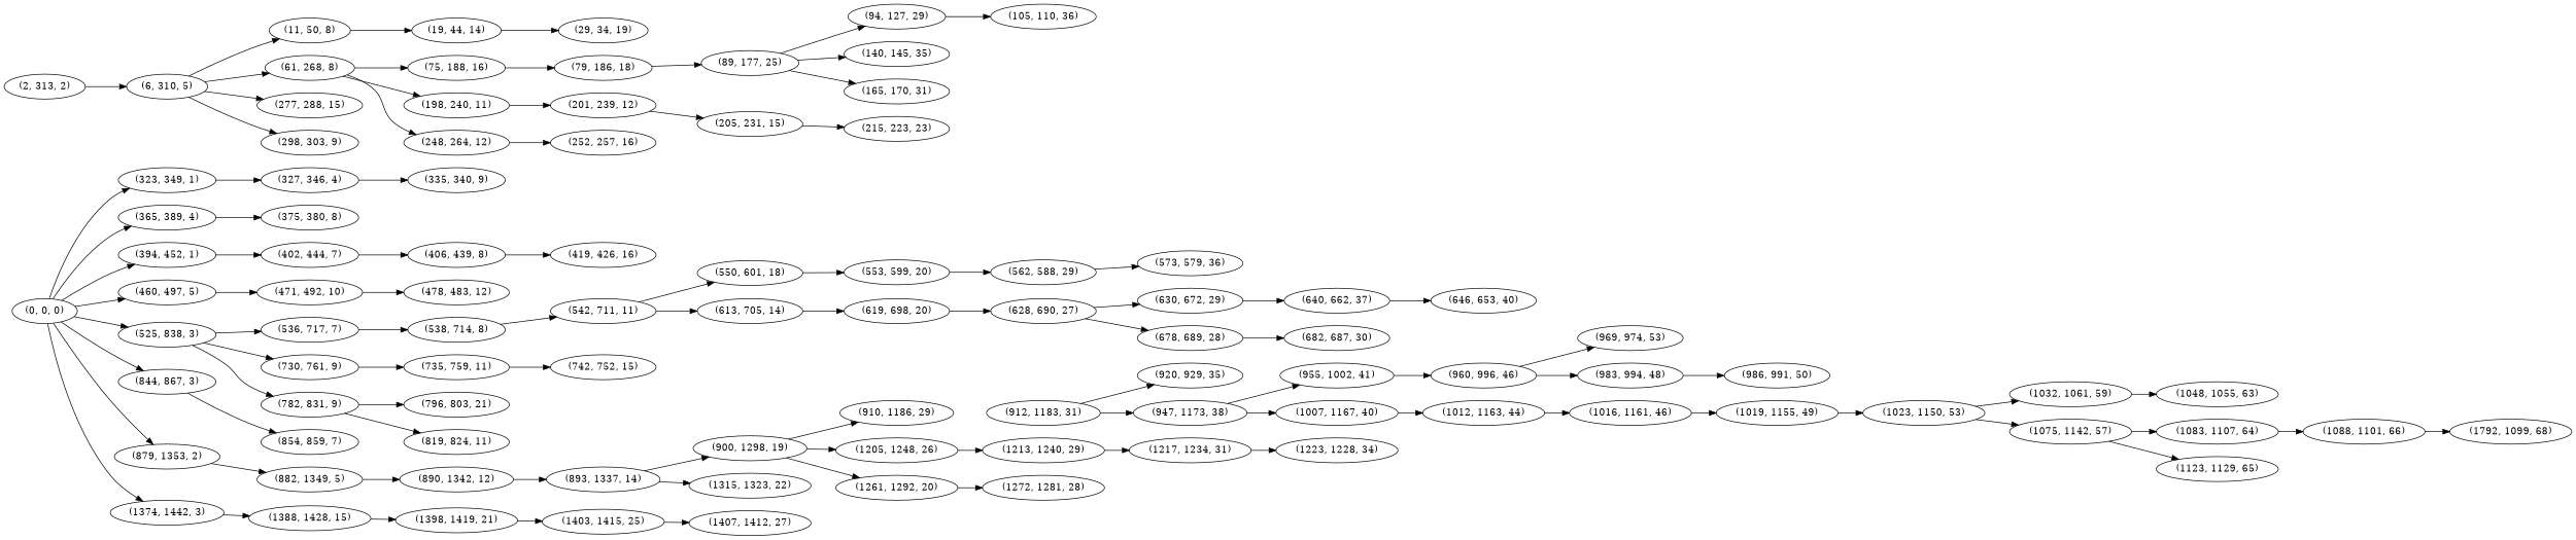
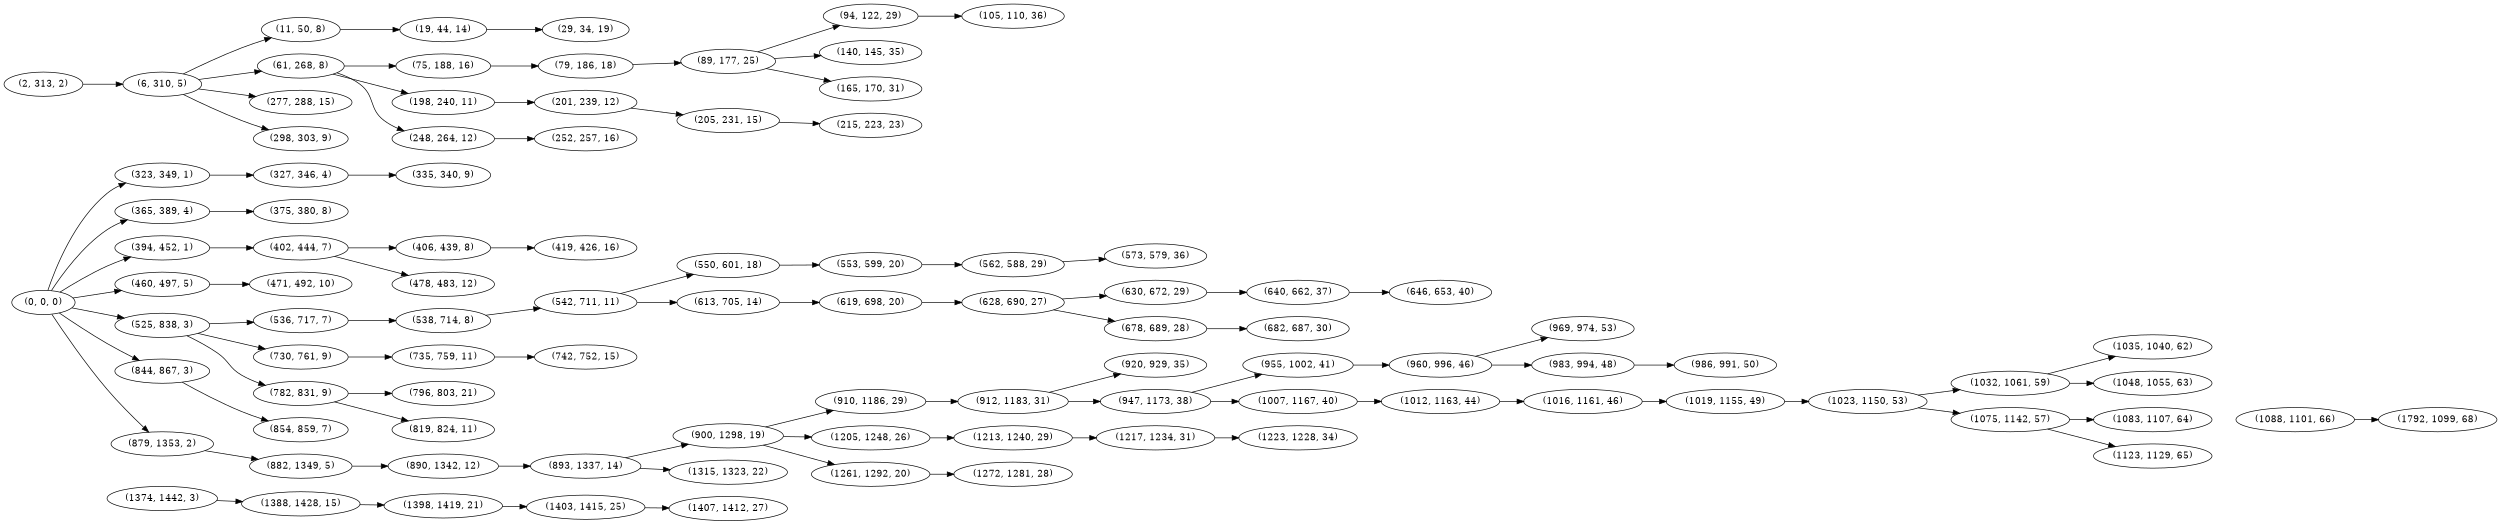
  digraph {
    rankdir=LR
    "(0, 0, 0)"
    "(323, 349, 1)"
    "(365, 389, 4)"
    "(394, 452, 1)"
    "(460, 497, 5)"
    "(525, 838, 3)"
    "(844, 867, 3)"
    "(879, 1353, 2)"
    "(1374, 1442, 3)"
    "(2, 313, 2)"
    "(6, 310, 5)"
    "(327, 346, 4)"
    "(375, 380, 8)"
    "(402, 444, 7)"
    "(471, 492, 10)"
    "(536, 717, 7)"
    "(730, 761, 9)"
    "(782, 831, 9)"
    "(854, 859, 7)"
    "(882, 1349, 5)"
    "(1388, 1428, 15)"
    "(11, 50, 8)"
    "(61, 268, 8)"
    n24 [label="(277, 288, 15)"]
    "(298, 303, 9)"
    "(19, 44, 14)"
    "(75, 188, 16)"
    "(198, 240, 11)"
    "(248, 264, 12)"
    "(29, 34, 19)"
    "(79, 186, 18)"
    "(201, 239, 12)"
    "(252, 257, 16)"
    "(89, 177, 25)"
-   "(94, 122, 29)" [label="(94, 127, 29)"]
+   "(94, 122, 29)"
    "(140, 145, 35)"
    "(165, 170, 31)"
    "(105, 110, 36)"
    "(205, 231, 15)"
    "(215, 223, 23)"
    "(335, 340, 9)"
    "(406, 439, 8)"
    "(419, 426, 16)"
    "(478, 483, 12)"
    "(538, 714, 8)"
    "(735, 759, 11)"
    "(796, 803, 21)"
    "(819, 824, 11)"
    "(542, 711, 11)"
    "(550, 601, 18)"
    "(613, 705, 14)"
    "(553, 599, 20)"
    "(619, 698, 20)"
    "(562, 588, 29)"
    "(573, 579, 36)"
    "(628, 690, 27)"
    "(630, 672, 29)"
    "(678, 689, 28)"
    "(640, 662, 37)"
    "(682, 687, 30)"
    "(646, 653, 40)"
    "(742, 752, 15)"
    "(890, 1342, 12)"
    "(893, 1337, 14)"
    "(900, 1298, 19)"
    "(1315, 1323, 22)"
    "(910, 1186, 29)"
    "(1205, 1248, 26)"
    "(1261, 1292, 20)"
    "(912, 1183, 31)"
    "(1213, 1240, 29)"
    "(1272, 1281, 28)"
    "(920, 929, 35)"
    "(947, 1173, 38)"
    "(955, 1002, 41)"
    "(1007, 1167, 40)"
    "(960, 996, 46)"
    "(1012, 1163, 44)"
    "(969, 974, 53)"
    "(983, 994, 48)"
    "(986, 991, 50)"
    "(1016, 1161, 46)"
    "(1019, 1155, 49)"
    "(1023, 1150, 53)"
    "(1032, 1061, 59)"
    "(1075, 1142, 57)"
+   "(1035, 1040, 62)"
    "(1048, 1055, 63)"
    "(1083, 1107, 64)"
    "(1123, 1129, 65)"
    "(1088, 1101, 66)"
    n92 [label="(1792, 1099, 68)"]
    "(1217, 1234, 31)"
    "(1223, 1228, 34)"
    "(1398, 1419, 21)"
    "(1403, 1415, 25)"
    "(1407, 1412, 27)"
    "(0, 0, 0)" -> "(323, 349, 1)"
    "(0, 0, 0)" -> "(365, 389, 4)"
    "(0, 0, 0)" -> "(394, 452, 1)"
    "(0, 0, 0)" -> "(460, 497, 5)"
    "(0, 0, 0)" -> "(525, 838, 3)"
    "(0, 0, 0)" -> "(844, 867, 3)"
    "(0, 0, 0)" -> "(879, 1353, 2)"
-   "(0, 0, 0)" -> "(1374, 1442, 3)"
    "(323, 349, 1)" -> "(327, 346, 4)"
    "(365, 389, 4)" -> "(375, 380, 8)"
    "(394, 452, 1)" -> "(402, 444, 7)"
    "(460, 497, 5)" -> "(471, 492, 10)"
    "(525, 838, 3)" -> "(536, 717, 7)"
    "(525, 838, 3)" -> "(730, 761, 9)"
    "(525, 838, 3)" -> "(782, 831, 9)"
    "(844, 867, 3)" -> "(854, 859, 7)"
    "(879, 1353, 2)" -> "(882, 1349, 5)"
    "(1374, 1442, 3)" -> "(1388, 1428, 15)"
    "(2, 313, 2)" -> "(6, 310, 5)"
    "(6, 310, 5)" -> "(11, 50, 8)"
    "(6, 310, 5)" -> "(61, 268, 8)"
    "(6, 310, 5)" -> n24
    "(6, 310, 5)" -> "(298, 303, 9)"
    "(327, 346, 4)" -> "(335, 340, 9)"
    "(402, 444, 7)" -> "(406, 439, 8)"
-   "(471, 492, 10)" -> "(478, 483, 12)"
+   "(402, 444, 7)" -> "(478, 483, 12)"
    "(536, 717, 7)" -> "(538, 714, 8)"
    "(730, 761, 9)" -> "(735, 759, 11)"
    "(782, 831, 9)" -> "(796, 803, 21)"
    "(782, 831, 9)" -> "(819, 824, 11)"
    "(882, 1349, 5)" -> "(890, 1342, 12)"
    "(1388, 1428, 15)" -> "(1398, 1419, 21)"
    "(11, 50, 8)" -> "(19, 44, 14)"
    "(61, 268, 8)" -> "(75, 188, 16)"
    "(61, 268, 8)" -> "(198, 240, 11)"
    "(61, 268, 8)" -> "(248, 264, 12)"
    "(19, 44, 14)" -> "(29, 34, 19)"
    "(75, 188, 16)" -> "(79, 186, 18)"
    "(198, 240, 11)" -> "(201, 239, 12)"
    "(248, 264, 12)" -> "(252, 257, 16)"
    "(79, 186, 18)" -> "(89, 177, 25)"
    "(201, 239, 12)" -> "(205, 231, 15)"
    "(89, 177, 25)" -> "(94, 122, 29)"
    "(89, 177, 25)" -> "(140, 145, 35)"
    "(89, 177, 25)" -> "(165, 170, 31)"
    "(94, 122, 29)" -> "(105, 110, 36)"
    "(205, 231, 15)" -> "(215, 223, 23)"
    "(406, 439, 8)" -> "(419, 426, 16)"
    "(538, 714, 8)" -> "(542, 711, 11)"
    "(735, 759, 11)" -> "(742, 752, 15)"
    "(542, 711, 11)" -> "(550, 601, 18)"
    "(542, 711, 11)" -> "(613, 705, 14)"
    "(550, 601, 18)" -> "(553, 599, 20)"
    "(613, 705, 14)" -> "(619, 698, 20)"
    "(553, 599, 20)" -> "(562, 588, 29)"
    "(619, 698, 20)" -> "(628, 690, 27)"
    "(562, 588, 29)" -> "(573, 579, 36)"
    "(628, 690, 27)" -> "(630, 672, 29)"
    "(628, 690, 27)" -> "(678, 689, 28)"
    "(630, 672, 29)" -> "(640, 662, 37)"
    "(678, 689, 28)" -> "(682, 687, 30)"
    "(640, 662, 37)" -> "(646, 653, 40)"
    "(890, 1342, 12)" -> "(893, 1337, 14)"
    "(893, 1337, 14)" -> "(900, 1298, 19)"
    "(893, 1337, 14)" -> "(1315, 1323, 22)"
    "(900, 1298, 19)" -> "(910, 1186, 29)"
    "(900, 1298, 19)" -> "(1205, 1248, 26)"
    "(900, 1298, 19)" -> "(1261, 1292, 20)"
+   "(910, 1186, 29)" -> "(912, 1183, 31)"
    "(1205, 1248, 26)" -> "(1213, 1240, 29)"
    "(1261, 1292, 20)" -> "(1272, 1281, 28)"
    "(912, 1183, 31)" -> "(920, 929, 35)"
    "(912, 1183, 31)" -> "(947, 1173, 38)"
    "(1213, 1240, 29)" -> "(1217, 1234, 31)"
    "(947, 1173, 38)" -> "(955, 1002, 41)"
    "(947, 1173, 38)" -> "(1007, 1167, 40)"
    "(955, 1002, 41)" -> "(960, 996, 46)"
    "(1007, 1167, 40)" -> "(1012, 1163, 44)"
    "(960, 996, 46)" -> "(969, 974, 53)"
    "(960, 996, 46)" -> "(983, 994, 48)"
    "(1012, 1163, 44)" -> "(1016, 1161, 46)"
    "(983, 994, 48)" -> "(986, 991, 50)"
    "(1016, 1161, 46)" -> "(1019, 1155, 49)"
    "(1019, 1155, 49)" -> "(1023, 1150, 53)"
    "(1023, 1150, 53)" -> "(1032, 1061, 59)"
    "(1023, 1150, 53)" -> "(1075, 1142, 57)"
+   "(1032, 1061, 59)" -> "(1035, 1040, 62)"
    "(1032, 1061, 59)" -> "(1048, 1055, 63)"
    "(1075, 1142, 57)" -> "(1083, 1107, 64)"
    "(1075, 1142, 57)" -> "(1123, 1129, 65)"
-   "(1083, 1107, 64)" -> "(1088, 1101, 66)"
    "(1088, 1101, 66)" -> n92
    "(1217, 1234, 31)" -> "(1223, 1228, 34)"
    "(1398, 1419, 21)" -> "(1403, 1415, 25)"
    "(1403, 1415, 25)" -> "(1407, 1412, 27)"
  }
